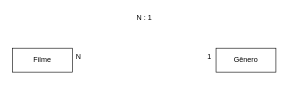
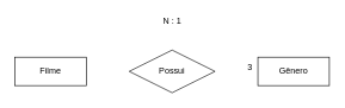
  <mxCell id="0" />
  <mxCell id="1" parent="0" />
  <mxCell id="2" value="&lt;font style=&quot;vertical-align: inherit&quot;&gt;&lt;font style=&quot;vertical-align: inherit&quot;&gt;Filme&lt;/font&gt;&lt;/font&gt;" style="whiteSpace=wrap;html=1;align=center;" parent="1" vertex="1"><mxGeometry x="20" y="80" width="100" height="40" as="geometry" /></mxCell>
  <mxCell id="3" value="&lt;font style=&quot;vertical-align: inherit&quot;&gt;&lt;font style=&quot;vertical-align: inherit&quot;&gt;Gênero&lt;/font&gt;&lt;/font&gt;" style="whiteSpace=wrap;html=1;align=center;" parent="1" vertex="1"><mxGeometry x="360" y="80" width="100" height="40" as="geometry" /></mxCell>
- <mxCell id="5" value="1" style="text;strokeColor=none;fillColor=none;spacingLeft=4;spacingRight=4;overflow=hidden;rotatable=0;points=[[0,0.5],[1,0.5]];portConstraint=eastwest;fontSize=12;" parent="1" vertex="1"><mxGeometry x="340" y="80" width="40" height="30" as="geometry" /></mxCell>
- <mxCell id="6" value="N" style="text;strokeColor=none;fillColor=none;spacingLeft=4;spacingRight=4;overflow=hidden;rotatable=0;points=[[0,0.5],[1,0.5]];portConstraint=eastwest;fontSize=12;" parent="1" vertex="1"><mxGeometry x="120" y="80" width="40" height="30" as="geometry" /></mxCell>
+ <mxCell id="4" value="&lt;font style=&quot;vertical-align: inherit&quot;&gt;&lt;font style=&quot;vertical-align: inherit&quot;&gt;Possui&lt;/font&gt;&lt;/font&gt;" style="shape=rhombus;perimeter=rhombusPerimeter;whiteSpace=wrap;html=1;align=center;" parent="1" vertex="1"><mxGeometry x="180" y="70" width="120" height="60" as="geometry" /></mxCell>
+ <mxCell id="5" value="3" style="text;strokeColor=none;fillColor=none;spacingLeft=4;spacingRight=4;overflow=hidden;rotatable=0;points=[[0,0.5],[1,0.5]];portConstraint=eastwest;fontSize=12;" parent="1" vertex="1"><mxGeometry x="340" y="80" width="40" height="30" as="geometry" /></mxCell>
  <mxCell id="7" value="N : 1" style="text;html=1;align=center;verticalAlign=middle;resizable=0;points=[];autosize=1;strokeColor=none;" parent="1" vertex="1"><mxGeometry x="220" y="20" width="40" height="20" as="geometry" /></mxCell>
